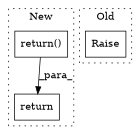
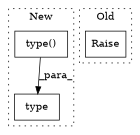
  digraph {
    node [shape=box]
-   n1 [a=75 l="7,1" label="return()" s="2520,2538"]
-   n2 [a=93 l=7 label=return s=2544]
+   n1 [a=75 l="7,1" label="type()" s="2520,2538"]
+   n2 [a=93 l=7 label=type s=2544]
    n3 [a=91 l=6 label=Raise s=1472]
    subgraph cluster_1 {
      label=New
      style=dotted
      n1
      n2
    }
    subgraph cluster_2 {
      label=Old
      style=dotted
      n3
    }
    n1 -> n2 [label=_para_]
  }
